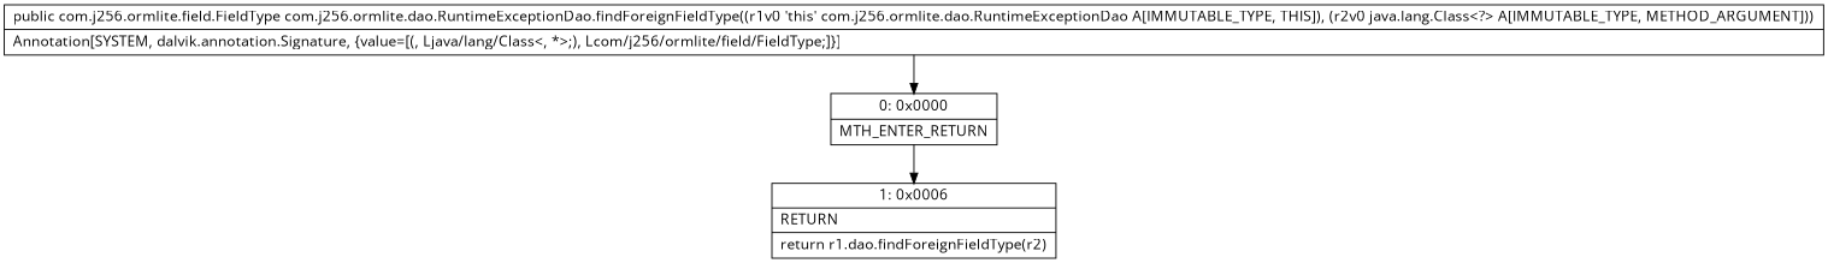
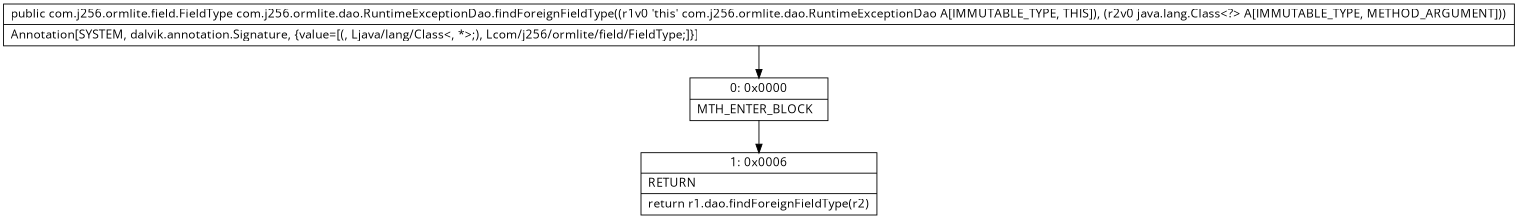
  digraph {
    fontname="Open Sans"
    node [shape=record fontname="Open Sans"]
    edge [fontname="Open Sans"]
-   n1 [label="{0\:\ 0x0000|MTH_ENTER_RETURN\l}"]
+   n1 [label="{0\:\ 0x0000|MTH_ENTER_BLOCK\l}"]
    n2 [label="{1\:\ 0x0006|RETURN\l|return r1.dao.findForeignFieldType(r2)\l}"]
    n3 [label="{public com.j256.ormlite.field.FieldType com.j256.ormlite.dao.RuntimeExceptionDao.findForeignFieldType((r1v0 'this' com.j256.ormlite.dao.RuntimeExceptionDao A[IMMUTABLE_TYPE, THIS]), (r2v0 java.lang.Class\<?\> A[IMMUTABLE_TYPE, METHOD_ARGUMENT]))  | Annotation[SYSTEM, dalvik.annotation.Signature, \{value=[(, Ljava\/lang\/Class\<, *\>;), Lcom\/j256\/ormlite\/field\/FieldType;]\}]\l}"]
    n1 -> n2
    n3 -> n1
  }
